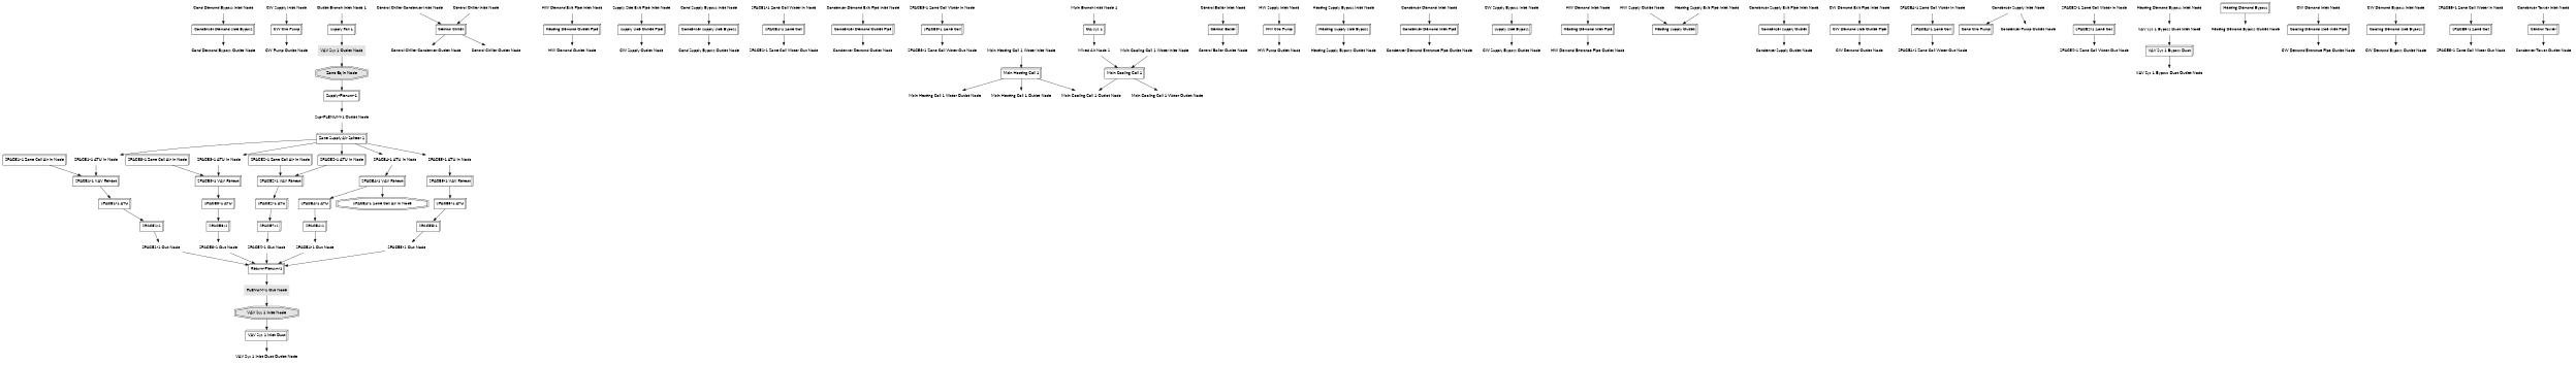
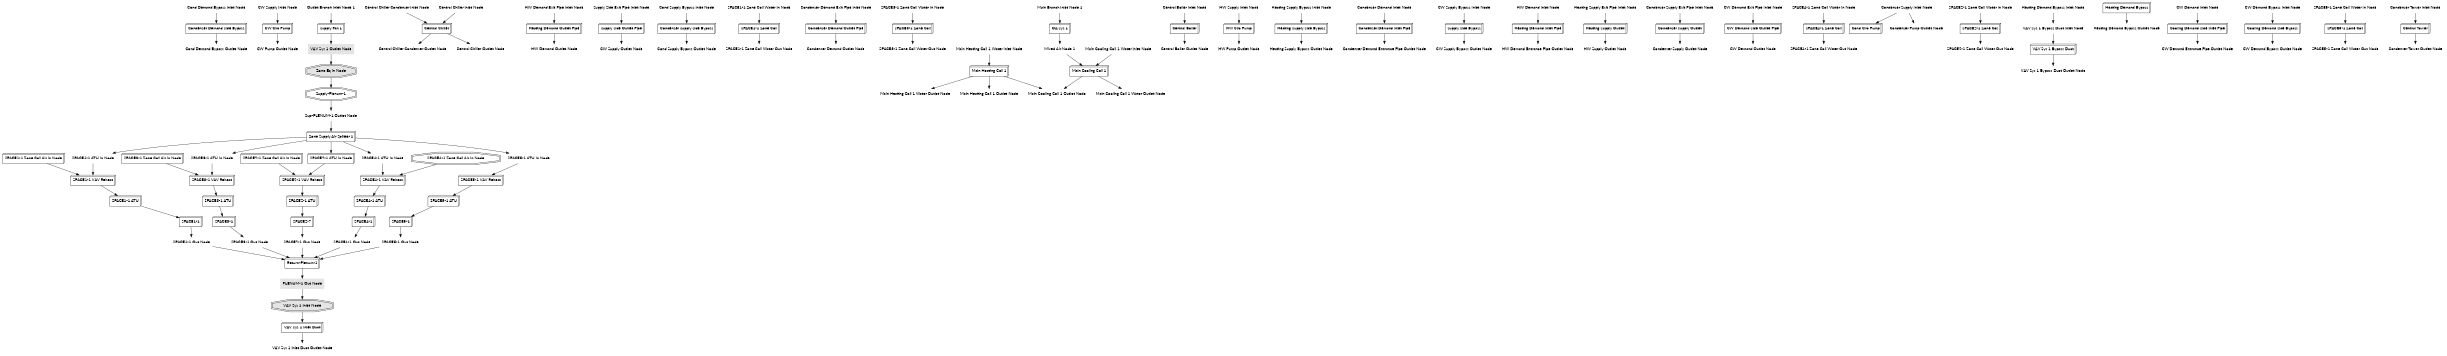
  digraph {
    fontname=Lato
    node [fontname=Lato shape=plaintext]
    edge [fontname=Lato]
    n1 [label="Condenser Demand Side Bypass" shape=box3d]
    n2 [label="Cond Demand Bypass Outlet Node"]
    n3 [label="CW Pump Outlet Node"]
    n4 [label="SPACE5-1 ATU" shape=box3d]
    n5 [label="SPACE5-1" shape=box3d]
    n6 [label="SPACE5-1 Out Node"]
    n7 [label="SPACE4-1" shape=box3d]
    n8 [label="SPACE4-1 Out Node"]
    n9 [label="Return-Plenum-1" shape=box3d]
    n10 [label="Central Chiller Condenser Inlet Node"]
    n11 [label="Central Chiller" shape=box3d]
    n12 [label="Central Chiller Condenser Outlet Node"]
    n13 [label="Central Chiller Outlet Node"]
    n14 [label="Heating Demand Outlet Pipe" shape=box3d]
    n15 [label="HW Demand Outlet Node"]
    n16 [label="CW Supply Outlet Node"]
    n17 [label="Condenser Supply Side Bypass" shape=box3d]
    n18 [label="Cond Supply Bypass Outlet Node"]
    n19 [label="SPACE4-1 ATU In Node"]
    n20 [label="SPACE4-1 VAV Reheat" shape=box3d]
    n21 [label="SPACE4-1 ATU" shape=box3d]
    n22 [label="HW Demand Exit Pipe Inlet Node"]
    n23 [label="SPACE1-1 Zone Coil" shape=box3d]
    n24 [label="SPACE1-1 Zone Coil Water Out Node"]
    n25 [label="Condenser Demand Outlet Node"]
    n26 [label="SPACE3-1 Zone Coil Water Out Node"]
    n27 [label="SPACE5-1 VAV Reheat" shape=box3d]
    n28 [label="Main Heating Coil 1 Water Inlet Node"]
    n29 [label="Main Heating Coil 1" shape=box3d]
    n30 [label="Main Heating Coil 1 Water Outlet Node"]
    n31 [label="Main Heating Coil 1 Outlet Node"]
    n32 [label="Main Cooling Coil 1 Outlet Node"]
    n33 [label="Central Boiler Inlet Node"]
    n34 [label="Central Boiler" shape=box3d]
    n35 [label="Central Boiler Outlet Node"]
    n36 [label="Supply Fan 1" shape=box3d]
    n37 [fillcolor="#e4e4e4" label="VAV Sys 1 Outlet Node" style=filled]
    n38 [fillcolor="#e4e4e4" label="Zone Eq In Node" shape=doubleoctagon style=filled]
    n39 [label="HW Supply Inlet Node"]
    n40 [label="HW Circ Pump" shape=box3d]
    n41 [label="HW Pump Outlet Node"]
    n42 [label="SPACE3-1" shape=box3d]
    n43 [label="SPACE3-1 Out Node"]
    n44 [fillcolor="#e4e4e4" label="PLENUM-1 Out Node" style=filled]
    n45 [fillcolor="#e4e4e4" label="VAV Sys 1 Inlet Node" shape=doubleoctagon style=filled]
    n46 [label="Heating Supply Side Bypass" shape=box3d]
    n47 [label="Heating Supply Bypass Outlet Node"]
    n48 [label="SPACE5-1 ATU In Node"]
    n49 [label="SPACE1-1 VAV Reheat" shape=box3d]
    n50 [label="SPACE1-1 ATU" shape=box3d]
    n51 [label="SPACE1-1" shape=box3d]
    n52 [label="Condenser Demand Entrance Pipe Outlet Node"]
    n53 [label="CW Supply Bypass Inlet Node"]
    n54 [label="Supply Side Bypass" shape=box3d]
    n55 [label="CW Supply Bypass Outlet Node"]
    n56 [label="SPACE2-1 Zone Coil Air In Node" shape=box3d]
    n57 [label="SPACE2-1 VAV Reheat" shape=box3d]
    n58 [label="SPACE2-1 ATU" shape=box3d]
    n59 [label="HW Demand Entrance Pipe Outlet Node"]
    n60 [label="HW Supply Outlet Node"]
    n61 [label="VAV Sys 1 Inlet Duct" shape=box3d]
    n62 [label="Condenser Supply Exit Pipe Inlet Node"]
    n63 [label="Condenser Supply Outlet" shape=box3d]
    n64 [label="Condenser Supply Outlet Node"]
    n65 [label="HW Demand Inlet Node"]
    n66 [label="Heating Demand Inlet Pipe" shape=box3d]
    n67 [label="CW Demand Outlet Node"]
    n68 [label="Supply Side Outlet Pipe" shape=box3d]
    n69 [label="VAV Sys 1 Inlet Duct Outlet Node"]
    n70 [label="SPACE4-1 Zone Coil Water In Node"]
    n71 [label="SPACE4-1 Zone Coil" shape=box3d]
    n72 [label="SPACE4-1 Zone Coil Water Out Node"]
    n73 [label="Heating Supply Exit Pipe Inlet Node"]
    n74 [label="Heating Supply Outlet" shape=box3d]
    n75 [label="Cond Circ Pump" shape=box3d]
    n76 [label="Condenser Pump Outlet Node"]
    n77 [label="Main Branch Inlet Node 1"]
    n78 [label="OA Sys 1" shape=box3d]
    n79 [label="Mixed Air Node 1"]
    n80 [label="Main Cooling Coil 1 Water Outlet Node"]
    n81 [label="SPACE3-1 Zone Coil Water In Node"]
    n82 [label="SPACE3-1 Zone Coil" shape=box3d]
    n83 [label="SPACE2-1 Zone Coil Water In Node"]
    n84 [label="SPACE2-1 Zone Coil" shape=box3d]
    n85 [label="SPACE2-1 Zone Coil Water Out Node"]
    n86 [label="SPACE1-1 ATU In Node"]
    n87 [label="SPACE2-1 Out Node"]
    n88 [label="Heating Supply Bypass Inlet Node"]
    n89 [label="Outlet Branch Inlet Node 1"]
    n90 [label="SPACE3-1 ATU In Node"]
    n91 [label="SPACE3-1 VAV Reheat" shape=box3d]
    n92 [label="SPACE3-1 ATU" shape=box3d]
    n93 [label="SPACE3-1 Zone Coil Air In Node" shape=box3d]
-   n94 [label="Supply-Plenum-1" shape=box3d]
+   n94 [label="Supply-Plenum-1" shape=doubleoctagon]
    n95 [label="Sup-PLENUM-1 Outlet Node"]
    n96 [label="Condenser Demand Exit Pipe Inlet Node"]
    n97 [label="Condenser Demand Outlet Pipe" shape=box3d]
    n98 [label="Zone Supply Air Splitter 1" shape=box3d]
    n99 [label="VAV Sys 1 Bypass Duct Inlet Node"]
    n100 [label="VAV Sys 1 Bypass Duct" shape=box3d]
    n101 [label="VAV Sys 1 Bypass Duct Outlet Node"]
    n102 [label="Central Chiller Inlet Node"]
    n103 [label="CW Demand Side Outlet Pipe" shape=box3d]
    n104 [label="Heating Demand Bypass Inlet Node"]
    n105 [label="Heating Demand Bypass" shape=box3d]
    n106 [label="Heating Demand Bypass Outlet Node"]
    n107 [label="Cooling Demand Side Inlet Pipe" shape=box3d]
    n108 [label="CW Demand Entrance Pipe Outlet Node"]
    n109 [label="SPACE1-1 Zone Coil Air In Node" shape=box3d]
    n110 [label="CW Demand Bypass Outlet Node"]
    n111 [label="Condenser Demand Inlet Node"]
    n112 [label="Condenser Demand Inlet Pipe" shape=box3d]
    n113 [label="Main Cooling Coil 1" shape=box3d]
-   n114 [label="SPACE2-1" shape=box3d]
+   n114 [label="SPACE2-7" shape=box3d]
    n115 [label="Supply Side Exit Pipe Inlet Node"]
    n116 [label="Cond Demand Bypass Inlet Node"]
    n117 [label="SPACE5-1 Zone Coil" shape=box3d]
    n118 [label="SPACE5-1 Zone Coil Water Out Node"]
    n119 [label="Condenser Tower Outlet Node"]
    n120 [label="CW Supply Inlet Node"]
    n121 [label="CW Circ Pump" shape=box3d]
    n122 [label="Cond Supply Bypass Inlet Node"]
    n123 [label="CW Demand Bypass Inlet Node"]
    n124 [label="Cooling Demand Side Bypass" shape=box3d]
    n125 [label="Condenser Supply Inlet Node"]
    n126 [label="SPACE2-1 ATU In Node" shape=box3d]
    n127 [label="SPACE1-1 Out Node"]
    n128 [label="CW Demand Exit Pipe Inlet Node"]
    n129 [label="Main Cooling Coil 1 Water Inlet Node"]
    n130 [label="Condenser Tower Inlet Node"]
    n131 [label="Central Tower" shape=box3d]
    n132 [label="CW Demand Inlet Node"]
    n133 [label="SPACE5-1 Zone Coil Water In Node"]
    n134 [label="SPACE4-1 Zone Coil Air In Node" shape=doubleoctagon]
    n135 [label="SPACE1-1 Zone Coil Water In Node"]
    n1 -> n2
    n4 -> n5
    n5 -> n6
    n6 -> n9
    n7 -> n8
    n8 -> n9
    n9 -> n44
    n10 -> n11
    n11 -> n12
    n11 -> n13
    n14 -> n15
    n17 -> n18
    n19 -> n20
    n20 -> n21
    n21 -> n7
    n22 -> n14
    n23 -> n24
    n27 -> n4
    n28 -> n29
    n29 -> n30
    n29 -> n31
    n29 -> n32
    n33 -> n34
    n34 -> n35
    n36 -> n37
    n37 -> n38
    n38 -> n94
    n39 -> n40
    n40 -> n41
    n42 -> n43
    n43 -> n9
    n44 -> n45
    n45 -> n61
    n46 -> n47
    n48 -> n27
    n49 -> n50
    n50 -> n51
    n51 -> n127
    n53 -> n54
    n54 -> n55
    n56 -> n57
    n57 -> n58
    n58 -> n114
    n61 -> n69
    n62 -> n63
    n63 -> n64
    n65 -> n66
    n66 -> n59
    n68 -> n16
    n70 -> n71
    n71 -> n72
    n73 -> n74
-   n60 -> n74
+   n74 -> n60
    n77 -> n78
    n78 -> n79
    n79 -> n113
    n81 -> n82
    n82 -> n26
    n83 -> n84
    n84 -> n85
    n86 -> n49
    n87 -> n9
    n88 -> n46
    n89 -> n36
    n90 -> n91
    n91 -> n92
    n92 -> n42
    n93 -> n91
    n94 -> n95
    n95 -> n98
    n96 -> n97
    n97 -> n25
    n98 -> n19
    n98 -> n48
    n98 -> n86
    n98 -> n90
    n98 -> n126
    n99 -> n100
    n100 -> n101
    n102 -> n11
    n103 -> n67
    n104 -> n99
    n105 -> n106
    n107 -> n108
    n109 -> n49
    n111 -> n112
    n112 -> n52
    n113 -> n32
    n113 -> n80
    n114 -> n87
    n115 -> n68
    n116 -> n1
    n117 -> n118
    n120 -> n121
    n121 -> n3
    n122 -> n17
    n123 -> n124
    n124 -> n110
    n125 -> n75
    n125 -> n76
    n126 -> n57
    n127 -> n9
    n128 -> n103
    n129 -> n113
    n130 -> n131
    n131 -> n119
    n132 -> n107
    n133 -> n117
-   n20 -> n134
+   n134 -> n20
    n135 -> n23
  }
